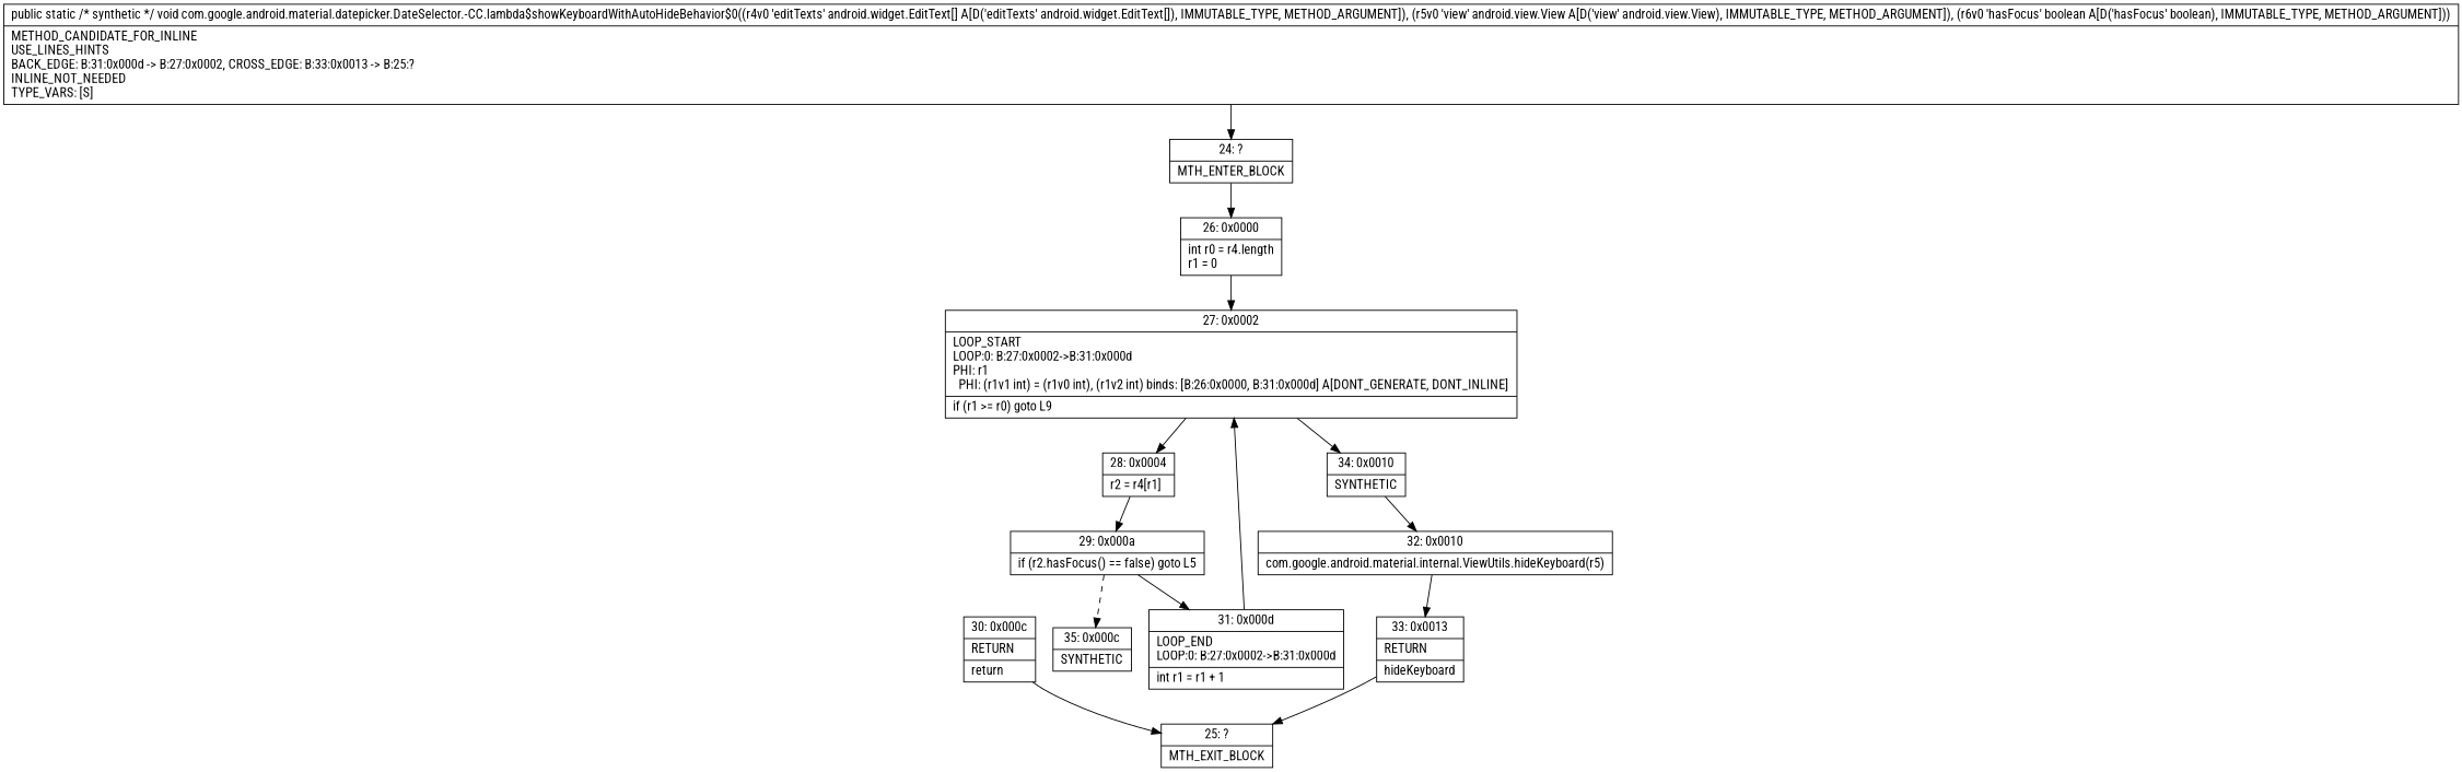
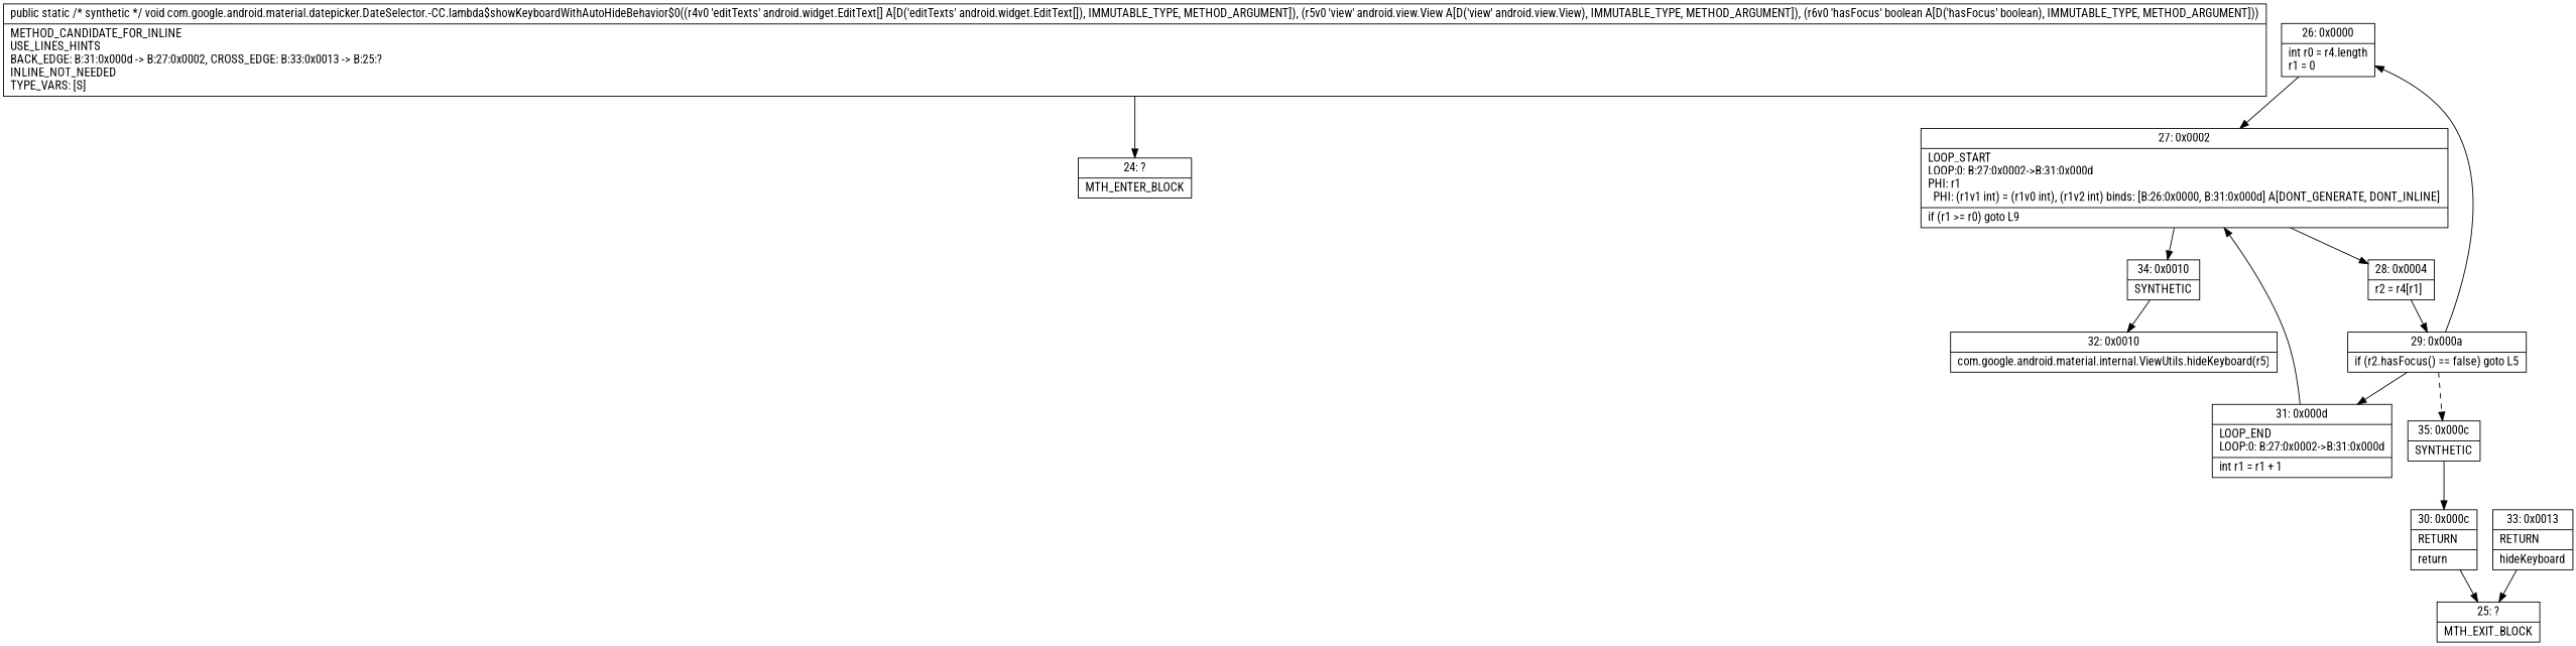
  digraph {
    fontname="Roboto Condensed"
    node [fontname="Roboto Condensed" shape=record]
    edge [fontname="Roboto Condensed"]
    n1 [label="{24\:\ ?|MTH_ENTER_BLOCK\l}"]
    n2 [label="{26\:\ 0x0000|int r0 = r4.length\lr1 = 0\l}"]
    n3 [label="{27\:\ 0x0002|LOOP_START\lLOOP:0: B:27:0x0002\-\>B:31:0x000d\lPHI: r1 \l  PHI: (r1v1 int) = (r1v0 int), (r1v2 int) binds: [B:26:0x0000, B:31:0x000d] A[DONT_GENERATE, DONT_INLINE]\l|if (r1 \>= r0) goto L9\l}"]
    n4 [label="{28\:\ 0x0004|r2 = r4[r1]\l}"]
    n5 [label="{34\:\ 0x0010|SYNTHETIC\l}"]
    n6 [label="{29\:\ 0x000a|if (r2.hasFocus() == false) goto L5\l}"]
    n7 [label="{32\:\ 0x0010|com.google.android.material.internal.ViewUtils.hideKeyboard(r5)\l}"]
    n8 [label="{31\:\ 0x000d|LOOP_END\lLOOP:0: B:27:0x0002\-\>B:31:0x000d\l|int r1 = r1 + 1\l}"]
    n9 [label="{35\:\ 0x000c|SYNTHETIC\l}"]
    n10 [label="{30\:\ 0x000c|RETURN\l|return\l}"]
    n11 [label="{25\:\ ?|MTH_EXIT_BLOCK\l}"]
    n12 [label="{33\:\ 0x0013|RETURN\l|hideKeyboard\l}"]
    n13 [label="{public static \/* synthetic *\/ void com.google.android.material.datepicker.DateSelector.\-CC.lambda$showKeyboardWithAutoHideBehavior$0((r4v0 'editTexts' android.widget.EditText[] A[D('editTexts' android.widget.EditText[]), IMMUTABLE_TYPE, METHOD_ARGUMENT]), (r5v0 'view' android.view.View A[D('view' android.view.View), IMMUTABLE_TYPE, METHOD_ARGUMENT]), (r6v0 'hasFocus' boolean A[D('hasFocus' boolean), IMMUTABLE_TYPE, METHOD_ARGUMENT]))  | METHOD_CANDIDATE_FOR_INLINE\lUSE_LINES_HINTS\lBACK_EDGE: B:31:0x000d \-\> B:27:0x0002, CROSS_EDGE: B:33:0x0013 \-\> B:25:?\lINLINE_NOT_NEEDED\lTYPE_VARS: [S]\l}"]
-   n1 -> n2
+   n6 -> n2
    n2 -> n3
    n3 -> n4 [style=solid]
    n3 -> n5
    n4 -> n6
    n5 -> n7
    n6 -> n8
    n6 -> n9 [style=dashed]
-   n7 -> n12
    n8 -> n3
+   n9 -> n10
    n10 -> n11
    n12 -> n11
    n13 -> n1
  }
